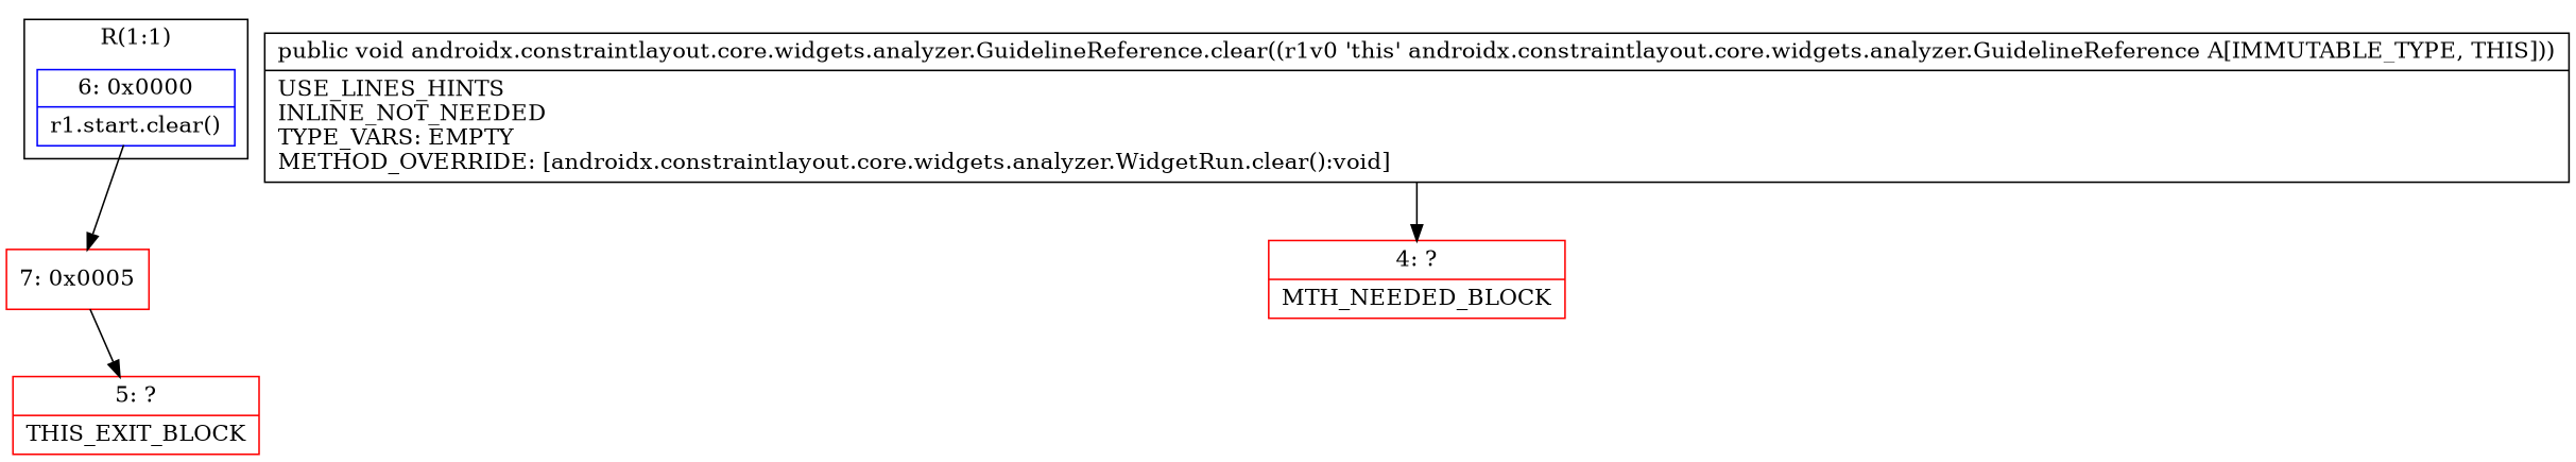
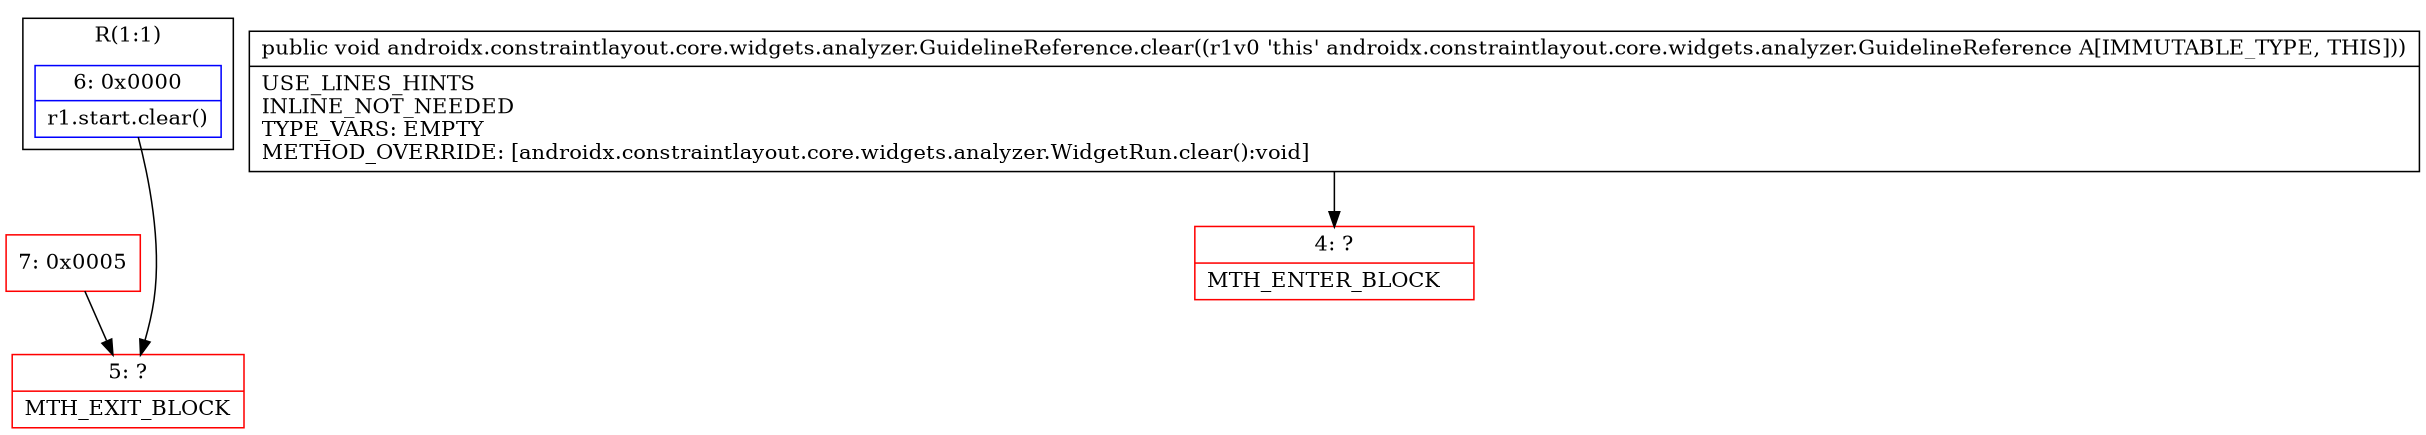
  digraph {
    node [color=red shape=record]
    n1 [color=blue label="{6\:\ 0x0000|r1.start.clear()\l}"]
    n2 [label="{7\:\ 0x0005}"]
-   n3 [label="{5\:\ ?|THIS_EXIT_BLOCK\l}"]
-   n4 [label="{4\:\ ?|MTH_NEEDED_BLOCK\l}"]
+   n3 [label="{5\:\ ?|MTH_EXIT_BLOCK\l}"]
+   n4 [label="{4\:\ ?|MTH_ENTER_BLOCK\l}"]
    n5 [label="{public void androidx.constraintlayout.core.widgets.analyzer.GuidelineReference.clear((r1v0 'this' androidx.constraintlayout.core.widgets.analyzer.GuidelineReference A[IMMUTABLE_TYPE, THIS]))  | USE_LINES_HINTS\lINLINE_NOT_NEEDED\lTYPE_VARS: EMPTY\lMETHOD_OVERRIDE: [androidx.constraintlayout.core.widgets.analyzer.WidgetRun.clear():void]\l}" color=""]
    subgraph cluster_1 {
      label="R(1:1)"
      n1
    }
-   n1 -> n2
+   n1 -> n3
    n2 -> n3
    n5 -> n4
  }
